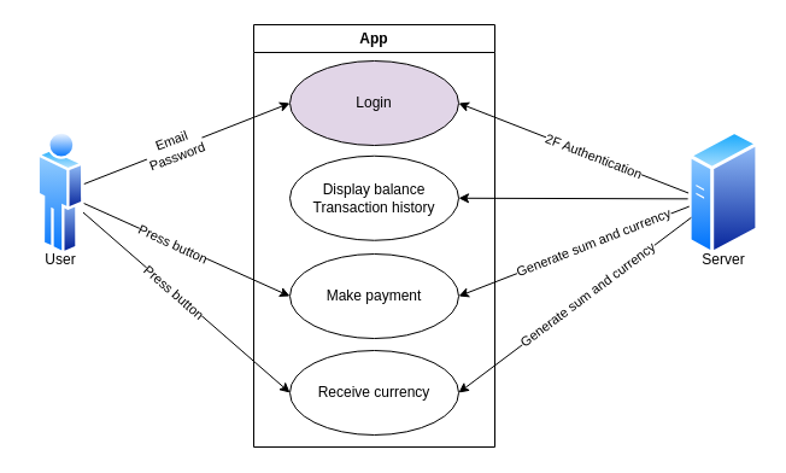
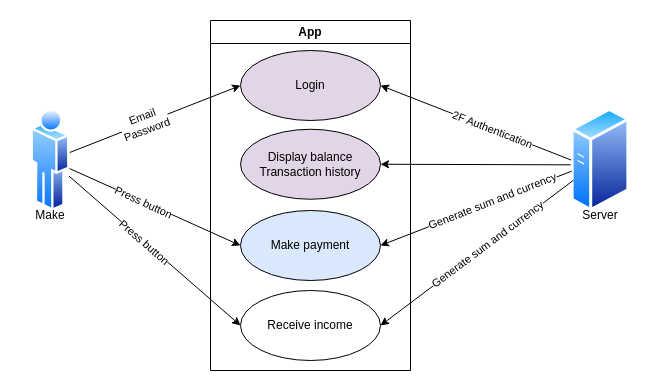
  <mxCell id="0" />
  <mxCell id="1" parent="0" />
  <mxCell id="2" value="App" style="swimlane;whiteSpace=wrap;html=1;" parent="1" vertex="1"><mxGeometry x="210" y="20" width="200" height="350" as="geometry" /></mxCell>
  <mxCell id="3" value="Login" style="ellipse;whiteSpace=wrap;html=1;fillColor=#e1d5e7;" parent="2" vertex="1"><mxGeometry x="30" y="30" width="140" height="70" as="geometry" /></mxCell>
- <mxCell id="4" value="Display balance&lt;br&gt;Transaction history" style="ellipse;whiteSpace=wrap;html=1;" parent="2" vertex="1"><mxGeometry x="30" y="108.75" width="140" height="70" as="geometry" /></mxCell>
- <mxCell id="5" value="Make payment" style="ellipse;whiteSpace=wrap;html=1;" vertex="1" parent="2"><mxGeometry x="30" y="190" width="140" height="70" as="geometry" /></mxCell>
- <mxCell id="6" value="Receive currency" style="ellipse;whiteSpace=wrap;html=1;" vertex="1" parent="2"><mxGeometry x="30" y="270" width="140" height="70" as="geometry" /></mxCell>
+ <mxCell id="4" value="Display balance&lt;br&gt;Transaction history" style="ellipse;whiteSpace=wrap;html=1;fillColor=#e1d5e7;" parent="2" vertex="1"><mxGeometry x="30" y="108.75" width="140" height="70" as="geometry" /></mxCell>
+ <mxCell id="5" value="Make payment" style="ellipse;whiteSpace=wrap;html=1;fillColor=#dae8fc;" vertex="1" parent="2"><mxGeometry x="30" y="190" width="140" height="70" as="geometry" /></mxCell>
+ <mxCell id="6" value="Receive income" style="ellipse;whiteSpace=wrap;html=1;" vertex="1" parent="2"><mxGeometry x="30" y="270" width="140" height="70" as="geometry" /></mxCell>
  <mxCell id="7" style="edgeStyle=none;html=1;entryX=0;entryY=0.5;entryDx=0;entryDy=0;" parent="1" source="13" target="3" edge="1"><mxGeometry relative="1" as="geometry" /></mxCell>
  <mxCell id="8" value="Email&lt;br&gt;Password" style="edgeLabel;html=1;align=center;verticalAlign=middle;resizable=0;points=[];rotation=-20.3;" parent="7" vertex="1" connectable="0"><mxGeometry x="-0.173" y="2" relative="1" as="geometry"><mxPoint x="4" as="offset" /></mxGeometry></mxCell>
  <mxCell id="9" value="" style="group" parent="1" vertex="1" connectable="0"><mxGeometry x="570" y="107" width="60" height="122.5" as="geometry" /></mxCell>
  <mxCell id="10" value="" style="aspect=fixed;perimeter=ellipsePerimeter;html=1;align=center;shadow=0;dashed=0;spacingTop=3;image;image=img/lib/active_directory/generic_server.svg;" parent="9" vertex="1"><mxGeometry x="0.6" width="58.8" height="105" as="geometry" /></mxCell>
  <mxCell id="11" value="Server" style="text;html=1;strokeColor=none;fillColor=none;align=center;verticalAlign=middle;whiteSpace=wrap;rounded=0;" parent="9" vertex="1"><mxGeometry y="92.5" width="60" height="30" as="geometry" /></mxCell>
  <mxCell id="12" value="" style="group" parent="1" vertex="1" connectable="0"><mxGeometry x="20" y="107" width="60" height="122.5" as="geometry" /></mxCell>
  <mxCell id="13" value="" style="aspect=fixed;perimeter=ellipsePerimeter;html=1;align=center;shadow=0;dashed=0;spacingTop=3;image;image=img/lib/active_directory/user.svg;" parent="12" vertex="1"><mxGeometry x="10.57" width="38.85" height="105" as="geometry" /></mxCell>
- <mxCell id="14" value="User" style="text;html=1;strokeColor=none;fillColor=none;align=center;verticalAlign=middle;whiteSpace=wrap;rounded=0;" parent="12" vertex="1"><mxGeometry y="92.5" width="60" height="30" as="geometry" /></mxCell>
+ <mxCell id="14" value="Make" style="text;html=1;strokeColor=none;fillColor=none;align=center;verticalAlign=middle;whiteSpace=wrap;rounded=0;" parent="12" vertex="1"><mxGeometry y="92.5" width="60" height="30" as="geometry" /></mxCell>
  <mxCell id="15" style="edgeStyle=none;html=1;entryX=1;entryY=0.5;entryDx=0;entryDy=0;exitX=0;exitY=0.5;exitDx=0;exitDy=0;" parent="1" source="10" target="3" edge="1"><mxGeometry relative="1" as="geometry" /></mxCell>
  <mxCell id="16" value="2F Authentication" style="edgeLabel;html=1;align=center;verticalAlign=middle;resizable=0;points=[];rotation=21.1;" parent="15" vertex="1" connectable="0"><mxGeometry x="-0.167" relative="1" as="geometry"><mxPoint as="offset" /></mxGeometry></mxCell>
  <mxCell id="17" style="edgeStyle=none;html=1;entryX=0;entryY=0.5;entryDx=0;entryDy=0;" edge="1" parent="1" source="13" target="5"><mxGeometry relative="1" as="geometry" /></mxCell>
  <mxCell id="18" value="Press button" style="edgeLabel;html=1;align=center;verticalAlign=middle;resizable=0;points=[];rotation=25;" vertex="1" connectable="0" parent="17"><mxGeometry x="-0.133" relative="1" as="geometry"><mxPoint as="offset" /></mxGeometry></mxCell>
  <mxCell id="19" style="edgeStyle=none;html=1;entryX=1;entryY=0.5;entryDx=0;entryDy=0;exitX=-0.008;exitY=0.546;exitDx=0;exitDy=0;exitPerimeter=0;" edge="1" parent="1" source="10" target="4"><mxGeometry relative="1" as="geometry"><mxPoint x="571" y="185" as="sourcePoint" /></mxGeometry></mxCell>
  <mxCell id="20" style="edgeStyle=none;html=1;entryX=1;entryY=0.5;entryDx=0;entryDy=0;" edge="1" parent="1" source="10" target="5"><mxGeometry relative="1" as="geometry" /></mxCell>
  <mxCell id="21" value="Generate sum and currency" style="edgeLabel;html=1;align=center;verticalAlign=middle;resizable=0;points=[];rotation=-21.4;" vertex="1" connectable="0" parent="20"><mxGeometry x="-0.128" y="-1" relative="1" as="geometry"><mxPoint x="3" y="-1" as="offset" /></mxGeometry></mxCell>
  <mxCell id="22" style="edgeStyle=none;html=1;entryX=0;entryY=0.5;entryDx=0;entryDy=0;" edge="1" parent="1" source="13" target="6"><mxGeometry relative="1" as="geometry" /></mxCell>
  <mxCell id="23" value="Press button" style="edgeLabel;html=1;align=center;verticalAlign=middle;resizable=0;points=[];rotation=41;" vertex="1" connectable="0" parent="22"><mxGeometry x="-0.169" relative="1" as="geometry"><mxPoint x="4" y="3" as="offset" /></mxGeometry></mxCell>
  <mxCell id="24" style="edgeStyle=none;html=1;entryX=1;entryY=0.5;entryDx=0;entryDy=0;" edge="1" parent="1" source="10" target="6"><mxGeometry relative="1" as="geometry" /></mxCell>
  <mxCell id="25" value="Generate sum and currency" style="edgeLabel;html=1;align=center;verticalAlign=middle;resizable=0;points=[];rotation=-36.8;" vertex="1" connectable="0" parent="24"><mxGeometry x="-0.11" y="2" relative="1" as="geometry"><mxPoint x="-2" y="-2" as="offset" /></mxGeometry></mxCell>
